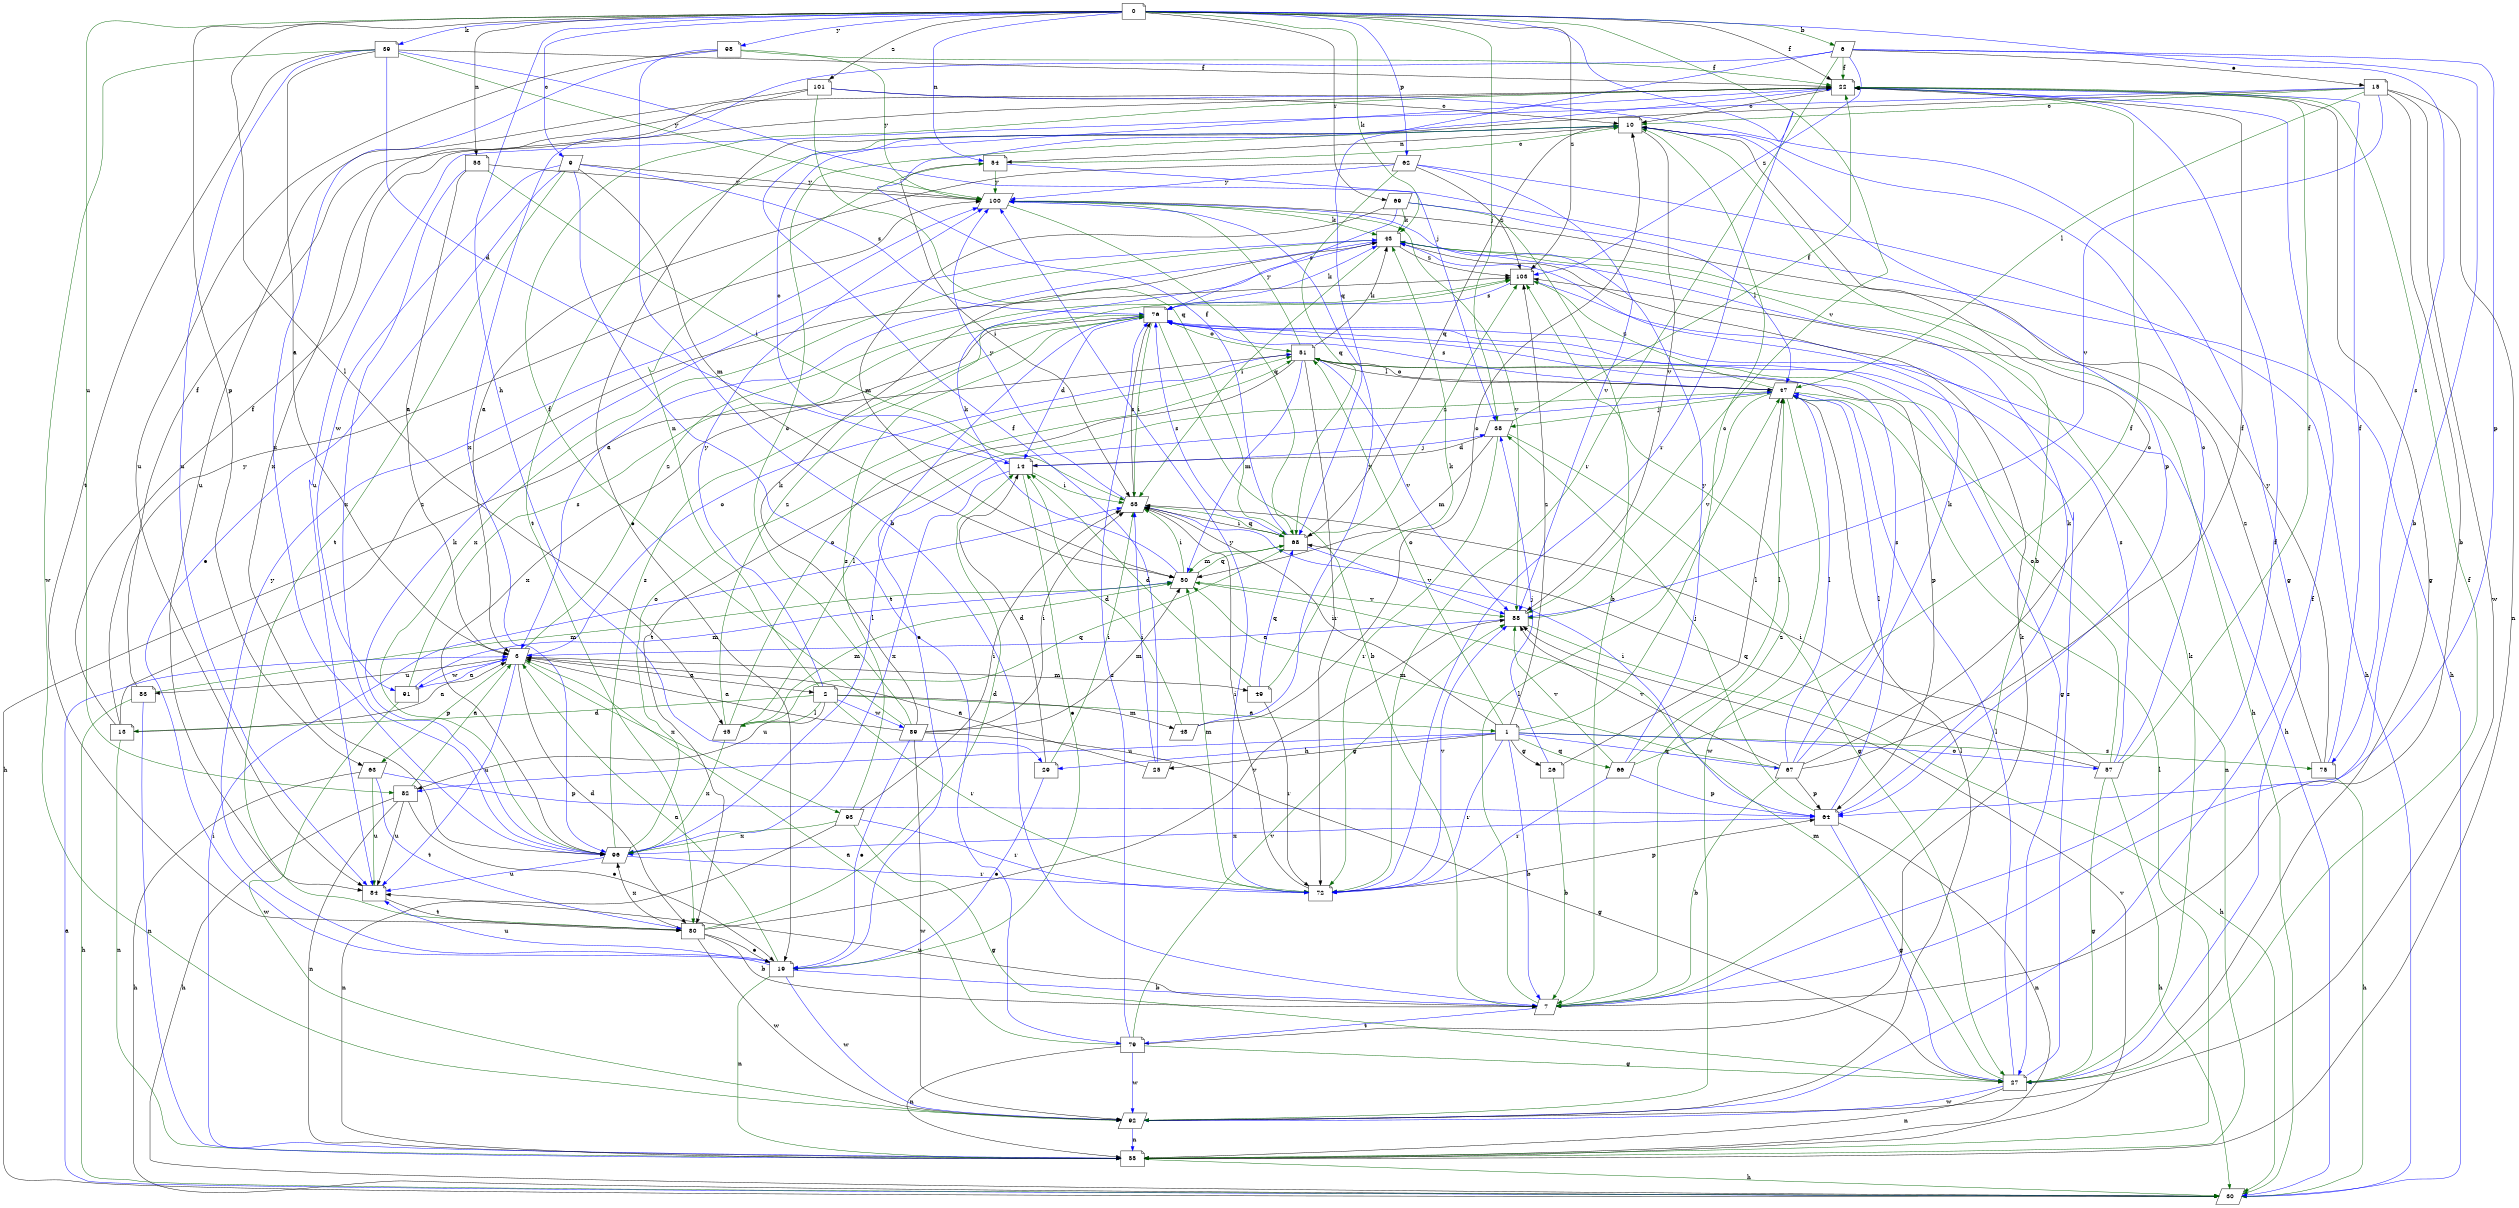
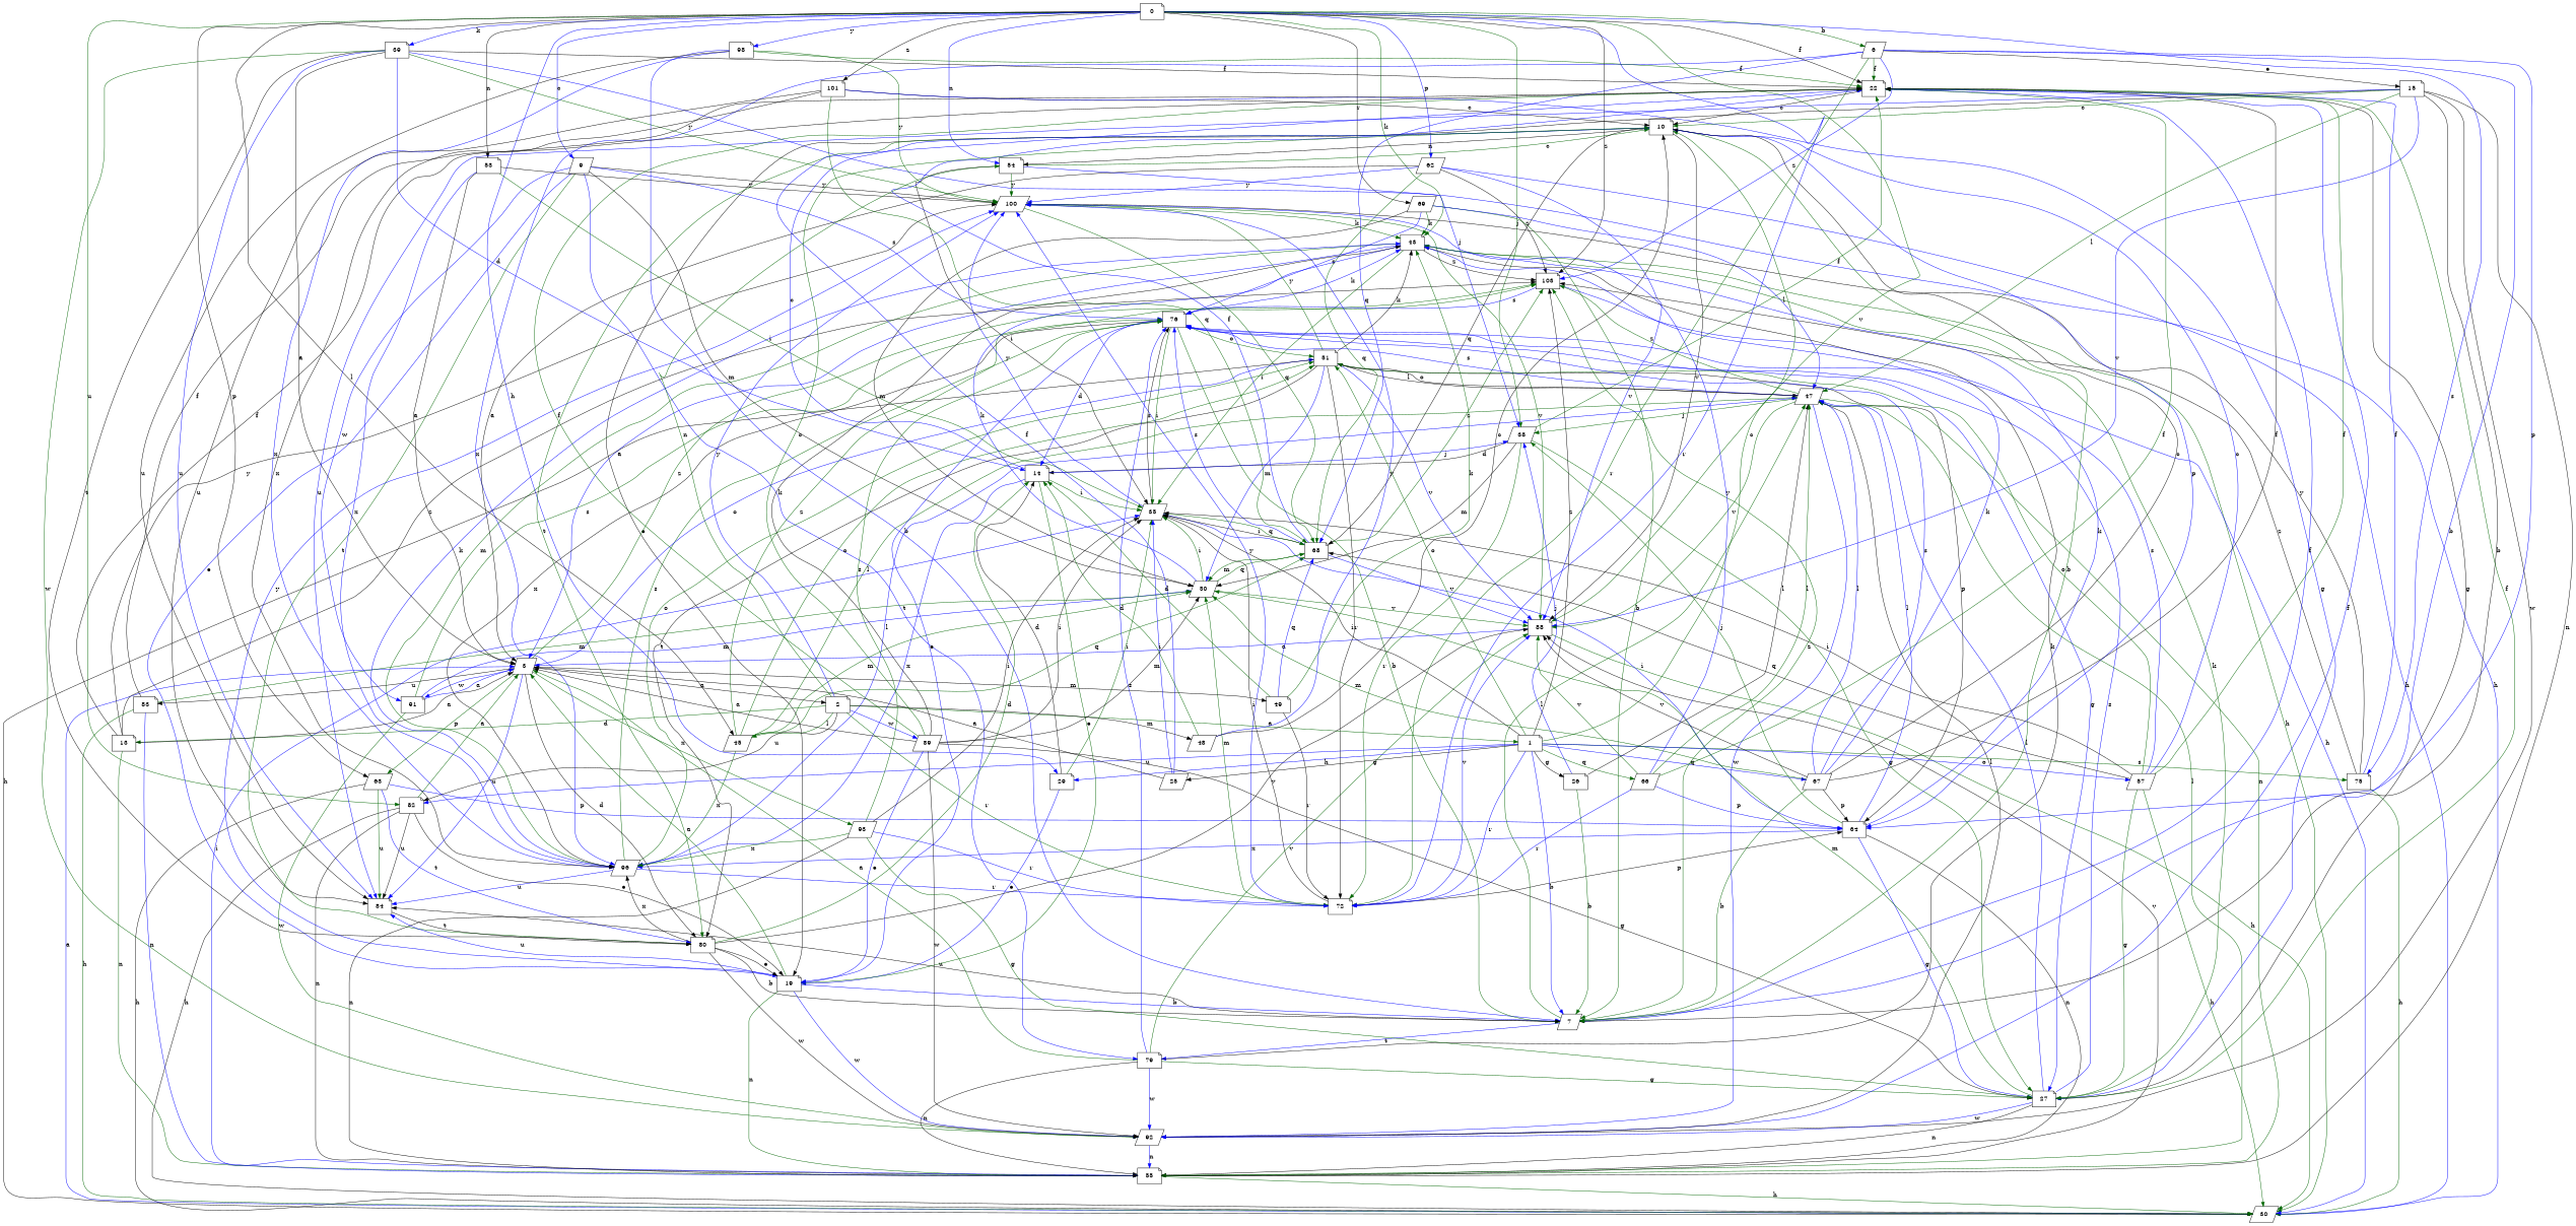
  strict digraph {
    node [shape=note]
    edge [color=blue]
    6 [shape=parallelogram]
    0
    9 [shape=parallelogram]
    22
    29
    38 [shape=parallelogram]
    39
    43
    45 [shape=parallelogram]
    53
    54
    62 [shape=parallelogram]
    63 [shape=parallelogram]
    69 [shape=parallelogram]
    72
    75
    82
    88
    98
    101
    103
    7 [shape=parallelogram]
    15
    64
    68
    96 [shape=parallelogram]
    100 [shape=parallelogram]
    91
    79
    19
    50 [shape=parallelogram]
    76
    80
    10
    27
    35 [shape=parallelogram]
    14
    3 [shape=parallelogram]
    84
    92 [shape=parallelogram]
    30 [shape=parallelogram]
    n42 [label=51]
    47 [shape=parallelogram]
    55
    1
    25 [shape=parallelogram]
    26
    57 [shape=parallelogram]
    66 [shape=parallelogram]
    67 [shape=parallelogram]
    2
    13
    48 [shape=parallelogram]
    89 [shape=parallelogram]
    49
    83
    93 [shape=parallelogram]
    6 -> 22 [color=darkgreen label=f]
    6 -> 72 [color=darkgreen label=r]
    6 -> 103 [label=z]
    6 -> 7 [label=b]
    6 -> 15 [color=black label=e]
    6 -> 64 [label=p]
    6 -> 68 [label=q]
    6 -> 96 [label=x]
    0 -> 6 [color=darkgreen label=b]
    0 -> 9 [label=c]
    0 -> 22 [color=black label=f]
    0 -> 29 [label=h]
    0 -> 38 [color=darkgreen label=j]
    0 -> 39 [label=k]
    0 -> 43 [color=darkgreen label=k]
    0 -> 45 [color=black label=l]
    0 -> 53 [color=black label=n]
    0 -> 54 [label=n]
    0 -> 62 [label=p]
    0 -> 63 [color=black label=p]
    0 -> 69 [color=black label=r]
    0 -> 72 [label=r]
    0 -> 75 [label=s]
    0 -> 82 [color=darkgreen label=u]
    0 -> 88 [color=darkgreen label=v]
    0 -> 98 [label=y]
    0 -> 101 [color=black label=z]
    0 -> 103 [color=black label=z]
    9 -> 100 [color=black label=y]
    9 -> 91 [label=w]
    9 -> 79 [label=t]
    9 -> 19 [label=e]
    9 -> 50 [color=black label=m]
    9 -> 76 [label=s]
    9 -> 80 [color=darkgreen label=t]
    22 -> 10 [color=black label=c]
    22 -> 27 [color=black label=g]
    29 -> 19 [label=e]
    29 -> 35 [color=darkgreen label=i]
    29 -> 14 [color=black label=d]
    38 -> 22 [color=darkgreen label=f]
    38 -> 72 [color=darkgreen label=r]
    38 -> 50 [color=black label=m]
    38 -> 27 [color=darkgreen label=g]
    38 -> 14 [color=black label=d]
    39 -> 22 [color=black label=f]
    39 -> 38 [label=j]
    39 -> 100 [color=darkgreen label=y]
    39 -> 80 [color=black label=t]
    39 -> 14 [label=d]
    39 -> 3 [color=black label=a]
    39 -> 84 [label=u]
    39 -> 92 [color=darkgreen label=w]
    43 -> 103 [color=black label=z]
-   43 -> 96 [color=darkgreen label=x]
+   43 -> 96 [color=darkgreen label=m]
    43 -> 35 [color=darkgreen label=i]
    43 -> 3 [label=a]
    43 -> 30 [color=darkgreen label=h]
    45 -> 103 [color=darkgreen label=z]
    45 -> 68 [color=darkgreen label=q]
    45 -> 96 [color=darkgreen label=x]
    45 -> 50 [color=darkgreen label=m]
    45 -> n42 [color=darkgreen label=o]
    45 -> 47 [color=darkgreen label=l]
    53 -> 96 [label=x]
    53 -> 100 [color=black label=y]
    53 -> 35 [color=darkgreen label=i]
    53 -> 3 [color=black label=a]
    54 -> 100 [color=darkgreen label=y]
    54 -> 10 [color=darkgreen label=c]
    54 -> 35 [color=black label=i]
    54 -> 30 [label=h]
    62 -> 88 [label=v]
    62 -> 103 [color=black label=z]
    62 -> 68 [color=darkgreen label=q]
    62 -> 100 [label=y]
    62 -> 3 [color=black label=a]
    62 -> 30 [label=h]
    63 -> 64 [label=p]
    63 -> 80 [label=t]
    63 -> 84 [color=darkgreen label=u]
    63 -> 30 [color=black label=h]
    69 -> 43 [color=darkgreen label=k]
    69 -> 7 [color=darkgreen label=b]
    69 -> 50 [color=black label=m]
    69 -> 76 [label=s]
    69 -> 47 [label=l]
    72 -> 88 [label=v]
    72 -> 64 [color=black label=p]
    72 -> 100 [label=y]
    72 -> 50 [color=darkgreen label=m]
    72 -> 35 [color=black label=i]
    75 -> 22 [label=f]
    75 -> 103 [color=black label=z]
    75 -> 100 [color=black label=y]
    75 -> 30 [color=darkgreen label=h]
    82 -> 19 [color=black label=e]
    82 -> 3 [color=darkgreen label=a]
    82 -> 84 [color=black label=u]
    82 -> 30 [color=black label=h]
    82 -> 55 [color=black label=n]
    88 -> 3 [label=a]
    88 -> 30 [color=darkgreen label=h]
    98 -> 22 [color=darkgreen label=f]
    98 -> 7 [label=b]
    98 -> 96 [label=x]
    98 -> 100 [color=darkgreen label=y]
    98 -> 84 [color=black label=u]
    101 -> 68 [color=darkgreen label=q]
    101 -> 96 [color=black label=x]
    101 -> 10 [color=black label=c]
    101 -> 27 [label=g]
    101 -> 84 [color=black label=u]
    103 -> 76 [label=s]
    103 -> 30 [label=h]
    7 -> 22 [label=f]
    7 -> 103 [color=darkgreen label=z]
    7 -> 79 [label=t]
    7 -> 84 [color=black label=u]
    7 -> 47 [color=darkgreen label=l]
    15 -> 88 [label=v]
    15 -> 7 [color=black label=b]
    15 -> 19 [color=black label=e]
    15 -> 10 [color=darkgreen label=c]
    15 -> 84 [label=u]
    15 -> 92 [color=black label=w]
    15 -> 47 [color=darkgreen label=l]
    15 -> 55 [color=black label=n]
    64 -> 38 [color=darkgreen label=j]
    64 -> 43 [label=k]
    64 -> 96 [label=x]
    64 -> 27 [label=g]
    64 -> 35 [label=i]
    64 -> 47 [label=l]
    64 -> 55 [color=black label=n]
    68 -> 22 [label=f]
    68 -> 88 [label=v]
    68 -> 103 [color=darkgreen label=z]
    68 -> 50 [color=darkgreen label=m]
    68 -> 76 [label=s]
    68 -> 35 [color=black label=i]
    96 -> 43 [label=k]
    96 -> 72 [label=r]
    96 -> 76 [color=darkgreen label=s]
    96 -> 84 [label=u]
    96 -> n42 [color=darkgreen label=o]
    96 -> 47 [label=l]
    100 -> 43 [color=darkgreen label=k]
    100 -> 88 [color=darkgreen label=v]
    100 -> 68 [color=darkgreen label=q]
    91 -> 50 [label=m]
    91 -> 76 [color=darkgreen label=s]
    91 -> 3 [label=a]
    91 -> 92 [color=darkgreen label=w]
    79 -> 43 [color=black label=k]
    79 -> 88 [color=darkgreen label=v]
    79 -> 76 [label=s]
    79 -> 27 [color=darkgreen label=g]
    79 -> 3 [color=darkgreen label=a]
    79 -> 92 [label=w]
    79 -> 55 [color=black label=n]
    19 -> 7 [label=b]
    19 -> 100 [label=y]
    19 -> 3 [color=darkgreen label=a]
    19 -> 84 [label=u]
    19 -> 92 [label=w]
    19 -> 55 [color=darkgreen label=n]
    50 -> 43 [label=k]
    50 -> 88 [color=darkgreen label=v]
    50 -> 68 [color=darkgreen label=q]
    50 -> 35 [color=darkgreen label=i]
    76 -> 43 [label=k]
    76 -> 7 [color=darkgreen label=b]
    76 -> 96 [color=black label=x]
    76 -> 19 [label=e]
    76 -> 27 [label=g]
    76 -> 35 [color=darkgreen label=i]
    76 -> 14 [label=d]
    76 -> n42 [color=darkgreen label=o]
    80 -> 88 [color=black label=v]
    80 -> 7 [color=black label=b]
    80 -> 96 [color=black label=x]
    80 -> 19 [color=black label=e]
    80 -> 14 [color=darkgreen label=d]
    80 -> 92 [color=black label=w]
    10 -> 54 [color=black label=n]
    10 -> 88 [color=black label=v]
    10 -> 7 [color=darkgreen label=b]
    10 -> 64 [label=p]
    10 -> 68 [color=black label=q]
    10 -> 80 [color=darkgreen label=t]
    27 -> 22 [color=darkgreen label=f]
    27 -> 43 [color=darkgreen label=k]
    27 -> 50 [color=darkgreen label=m]
    27 -> 76 [label=s]
    27 -> 92 [label=w]
    27 -> 47 [label=l]
    27 -> 55 [color=black label=n]
    35 -> 68 [color=darkgreen label=q]
    35 -> 100 [label=y]
    35 -> 76 [color=black label=s]
    14 -> 38 [label=j]
    14 -> 96 [label=x]
    14 -> 19 [color=darkgreen label=e]
    14 -> 10 [label=c]
    14 -> 35 [color=darkgreen label=i]
    3 -> 63 [color=darkgreen label=p]
    3 -> 103 [color=darkgreen label=z]
    3 -> 91 [label=w]
    3 -> 80 [color=black label=d]
    3 -> 84 [label=u]
    3 -> n42 [label=o]
    3 -> 2 [color=black label=a]
    3 -> 49 [color=black label=m]
    3 -> 83 [color=black label=u]
    3 -> 93 [color=darkgreen label=x]
    84 -> 80 [color=black label=t]
    92 -> 22 [label=f]
    92 -> 47 [color=black label=l]
    92 -> 55 [label=n]
    30 -> 3 [label=a]
    n42 -> 43 [color=black label=k]
    n42 -> 72 [color=black label=r]
    n42 -> 88 [label=v]
    n42 -> 64 [color=black label=p]
    n42 -> 100 [color=darkgreen label=y]
    n42 -> 50 [label=m]
    n42 -> 80 [color=black label=t]
    n42 -> 30 [color=black label=h]
    n42 -> 47 [color=black label=l]
    47 -> 38 [color=darkgreen label=j]
    47 -> 88 [color=darkgreen label=v]
    47 -> 103 [color=darkgreen label=z]
    47 -> 76 [label=s]
-   47 -> 92 [color=darkgreen label=w]
+   47 -> 92 [label=w]
    47 -> n42 [color=black label=o]
    47 -> 55 [color=darkgreen label=n]
    55 -> 88 [color=black label=v]
    55 -> 35 [label=i]
    55 -> 30 [color=darkgreen label=h]
    55 -> 47 [color=darkgreen label=l]
    1 -> 29 [label=h]
    1 -> 72 [label=r]
    1 -> 75 [color=darkgreen label=s]
    1 -> 82 [label=u]
    1 -> 103 [color=black label=z]
    1 -> 7 [label=b]
    1 -> 10 [color=darkgreen label=c]
    1 -> 35 [color=black label=i]
    1 -> n42 [color=darkgreen label=o]
    1 -> 25 [color=black label=g]
    1 -> 26 [color=black label=g]
    1 -> 57 [label=o]
    1 -> 66 [color=darkgreen label=q]
    1 -> 67 [label=q]
    25 -> 22 [label=f]
    25 -> 35 [label=i]
    25 -> 3 [color=black label=a]
    26 -> 38 [label=j]
    26 -> 7 [color=darkgreen label=b]
    26 -> 47 [color=black label=l]
    57 -> 22 [color=darkgreen label=f]
    57 -> 68 [color=black label=q]
    57 -> 76 [label=s]
    57 -> 10 [label=c]
    57 -> 27 [color=darkgreen label=g]
    57 -> 35 [color=black label=i]
    57 -> 30 [color=darkgreen label=h]
    57 -> n42 [color=darkgreen label=o]
    66 -> 22 [color=darkgreen label=f]
    66 -> 72 [label=r]
    66 -> 88 [color=darkgreen label=v]
    66 -> 64 [label=p]
    66 -> 100 [label=y]
    66 -> 47 [color=darkgreen label=l]
    67 -> 22 [color=black label=f]
    67 -> 43 [label=k]
    67 -> 88 [color=black label=v]
    67 -> 7 [color=darkgreen label=b]
    67 -> 64 [color=black label=p]
    67 -> 50 [color=darkgreen label=m]
    67 -> 76 [label=s]
    67 -> 10 [color=black label=c]
    67 -> 47 [label=l]
    2 -> 45 [color=darkgreen label=l]
    2 -> 54 [color=darkgreen label=n]
    2 -> 72 [color=darkgreen label=r]
    2 -> 82 [color=black label=u]
    2 -> 100 [label=y]
    2 -> 1 [color=darkgreen label=a]
    2 -> 13 [color=darkgreen label=d]
    2 -> 48 [color=black label=m]
    2 -> 89 [label=w]
    13 -> 22 [color=black label=f]
    13 -> 103 [color=black label=z]
    13 -> 100 [color=black label=y]
    13 -> 3 [color=black label=a]
    13 -> 55 [color=darkgreen label=n]
    48 -> 100 [label=y]
    48 -> 10 [color=black label=c]
    48 -> 14 [color=darkgreen label=d]
    89 -> 22 [color=darkgreen label=f]
    89 -> 43 [color=black label=k]
    89 -> 19 [label=e]
    89 -> 50 [color=black label=m]
    89 -> 10 [color=darkgreen label=c]
    89 -> 27 [color=black label=g]
    89 -> 35 [color=black label=i]
    89 -> 3 [color=black label=a]
    89 -> 92 [color=black label=w]
    49 -> 43 [color=darkgreen label=k]
    49 -> 72 [color=black label=r]
    49 -> 68 [label=q]
    49 -> 14 [color=darkgreen label=d]
    83 -> 22 [color=black label=f]
    83 -> 50 [color=darkgreen label=m]
    83 -> 30 [color=darkgreen label=h]
    83 -> 55 [label=n]
    93 -> 72 [label=r]
    93 -> 96 [color=darkgreen label=x]
    93 -> 76 [color=darkgreen label=s]
    93 -> 27 [color=darkgreen label=g]
    93 -> 35 [color=black label=i]
    93 -> 55 [color=black label=n]
  }
